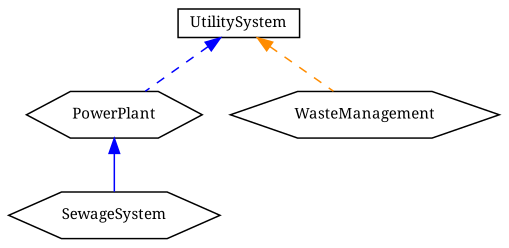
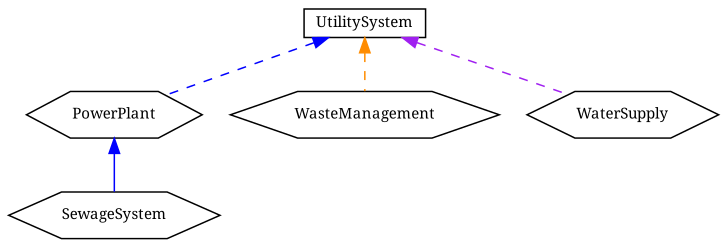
  digraph {
    fontname="Noto Serif"
    rankdir=TB
    node [color=black fillcolor=white fontname="Noto Serif" fontsize=10 shape=hexagon style=filled]
    edge [color=blue dir=back fontname="Noto Serif" fontsize=10 labelfontname=Helvetica labelfontsize=10 style=dashed]
    n1 [height=0.2 label=UtilitySystem shape=box width=0.4]
    n2 [height=0.2 label=PowerPlant width=0.4]
    n3 [height=0.2 label=WasteManagement width=0.4]
+   n4 [height=0.2 label=WaterSupply width=0.4]
    n5 [height=0.2 label=SewageSystem width=0.4]
    n1 -> n2
    n1 -> n3 [color=darkorange]
+   n1 -> n4 [color=purple]
    n2 -> n5 [style=solid]
  }
